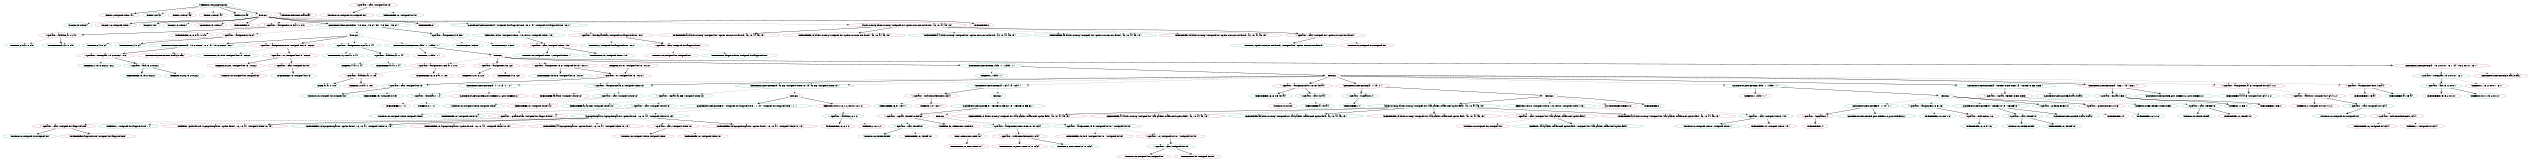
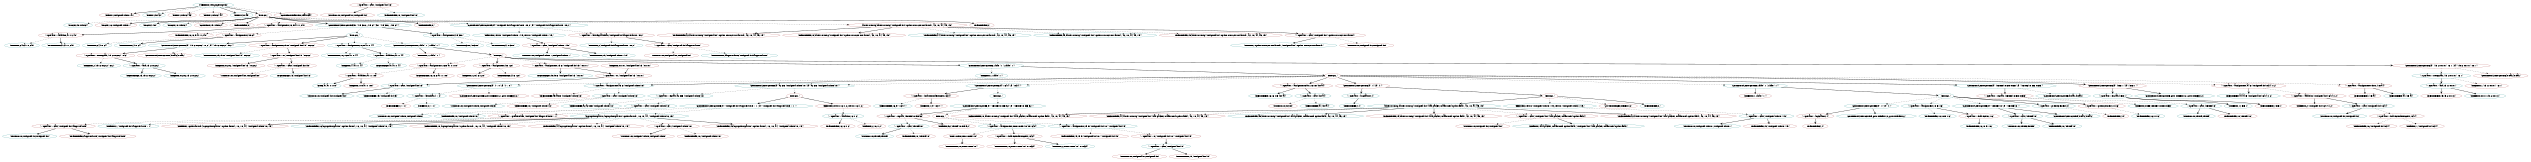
  digraph {
    node [color=teal]
    edge [arrowhead=vee style=bold]
    n1 [label="(METHOD,udhcp_get_option)"]
    n2 [color=brown label="(PARAM,unsigned __int8 *a1)"]
    n3 [label="(PARAM,int a2)"]
    n4 [color=brown label="(PARAM,__int64 a3)"]
    n5 [color=brown label="(PARAM,__int64 a4)"]
    n6 [label="(PARAM,int a5)"]
    n7 [color=brown label="(BLOCK,,)"]
-   n8 [color=brown label="(METHOD_RETURN,__fastcall)"]
+   n8 [color=brown label="(CONTROL_RETURN,__fastcall)"]
    n9 [label="(LOCAL,v5: __int64)"]
    n10 [color=brown label="(LOCAL,v6: unsigned __int8 *)"]
    n11 [label="(LOCAL,i: int)"]
    n12 [label="(LOCAL,v8: __int64)"]
    n13 [color=brown label="(CONTROL,v9: __int64)"]
    n14 [color=brown label="(IDENTIFIER,L,)"]
    n15 [color=brown label="(<operator>.assignment,v6 = a1 + 240)"]
    n16 [label="(CONTROL_STRUCTURE,for ( i = 388; ; i = 64 ),for ( i = 388; ; i = 64 ))"]
    n17 [color=brown label="(IDENTIFIER,L,)"]
    n18 [label="(CONTROL_STRUCTURE,if ( (unsigned int)dhcp_verbose <= 2 ),if ( (unsigned int)dhcp_verbose <= 2 ))"]
    n19 [color=brown label="(bb_error_msg,bb_error_msg((unsigned int)\"option 0x%02x not found\", a2, v8, a4, a5, v5))"]
    n20 [color=brown label="(IDENTIFIER,L,)"]
    n21 [color=brown label="(IDENTIFIER,v6,v6 = a1 + 240)"]
    n22 [color=brown label="(<operator>.addition,a1 + 240)"]
    n23 [label="(<operator>.assignment,i = 388)"]
    n24 [color=brown label="(<operator>.assignment,i = 64)"]
    n25 [label="(BLOCK,,)"]
    n26 [color=brown label="(<operator>.lessEqualsThan,(unsigned int)dhcp_verbose <= 2)"]
    n27 [label="(RETURN,return (unsigned __int8 *)v9;,return (unsigned __int8 *)v9;)"]
    n28 [color=brown label="(<operator>.cast,(unsigned int)\"option 0x%02x not found\")"]
    n29 [color=brown label="(IDENTIFIER,a2,bb_error_msg((unsigned int)\"option 0x%02x not found\", a2, v8, a4, a5, v5))"]
    n30 [color=brown label="(IDENTIFIER,v8,bb_error_msg((unsigned int)\"option 0x%02x not found\", a2, v8, a4, a5, v5))"]
    n31 [label="(IDENTIFIER,a4,bb_error_msg((unsigned int)\"option 0x%02x not found\", a2, v8, a4, a5, v5))"]
    n32 [label="(IDENTIFIER,a5,bb_error_msg((unsigned int)\"option 0x%02x not found\", a2, v8, a4, a5, v5))"]
    n33 [color=brown label="(IDENTIFIER,v5,bb_error_msg((unsigned int)\"option 0x%02x not found\", a2, v8, a4, a5, v5))"]
    n34 [label="(IDENTIFIER,a1,a1 + 240)"]
    n35 [label="(LITERAL,240,a1 + 240)"]
    n36 [label="(IDENTIFIER,i,i = 388)"]
    n37 [label="(LITERAL,388,i = 388)"]
    n38 [label="(IDENTIFIER,i,i = 64)"]
    n39 [label="(LITERAL,64,i = 64)"]
    n40 [label="(CONTROL_STRUCTURE,while ( 1 ),while ( 1 ))"]
    n41 [label="(CONTROL_STRUCTURE,if ( (v5 & 0x202) != 2 ),if ( (v5 & 0x202) != 2 ))"]
    n42 [color=brown label="(<operator>.assignment,v5 = (unsigned int)v5 | 0x202)"]
    n43 [label="(<operator>.assignment,v6 = a1 + 44)"]
    n44 [color=brown label="(LITERAL,1,while ( 1 ))"]
    n45 [color=brown label="(BLOCK,,)"]
    n46 [color=brown label="(<operator>.notEquals,(v5 & 0x202) != 2)"]
    n47 [color=brown label="(CONTROL_STRUCTURE,break;,break;)"]
    n48 [label="(IDENTIFIER,v5,v5 = (unsigned int)v5 | 0x202)"]
    n49 [color=brown label="(<operator>.or,(unsigned int)v5 | 0x202)"]
    n50 [label="(IDENTIFIER,v6,v6 = a1 + 44)"]
    n51 [label="(<operator>.addition,a1 + 44)"]
    n52 [label="(CONTROL_STRUCTURE,while ( 1 ),while ( 1 ))"]
    n53 [color=brown label="(CONTROL_STRUCTURE,if ( (v5 & 0x101) != 1 ),if ( (v5 & 0x101) != 1 ))"]
    n54 [color=brown label="(<operator>.assignment,v5 = (unsigned int)v5 | 0x101)"]
    n55 [color=brown label="(<operator>.assignment,v6 = a1 + 108)"]
    n56 [color=brown label="(<operator>.assignment,i = 128)"]
    n57 [label="(LITERAL,1,while ( 1 ))"]
    n58 [color=brown label="(BLOCK,,)"]
    n59 [label="(<operator>.notEquals,(v5 & 0x101) != 1)"]
    n60 [color=brown label="(CONTROL_STRUCTURE,break;,break;)"]
    n61 [label="(IDENTIFIER,v5,v5 = (unsigned int)v5 | 0x101)"]
    n62 [color=brown label="(<operator>.or,(unsigned int)v5 | 0x101)"]
    n63 [color=brown label="(IDENTIFIER,v6,v6 = a1 + 108)"]
    n64 [color=brown label="(<operator>.addition,a1 + 108)"]
    n65 [color=brown label="(IDENTIFIER,i,i = 128)"]
    n66 [color=brown label="(LITERAL,128,i = 128)"]
    n67 [label="(CONTROL_STRUCTURE,while ( 1 ),while ( 1 ))"]
    n68 [label="(CONTROL_STRUCTURE,if ( (_BYTE)v8 == 0xFF ),if ( (_BYTE)v8 == 0xFF ))"]
    n69 [color=brown label="(CONTROL_STRUCTURE,if ( i == 1 ),if ( i == 1 ))"]
    n70 [color=brown label="(<operator>.assignment,a4 = (unsigned int)v6[1] + 2)"]
    n71 [color=brown label="(<operator>.assignmentMinus,i -= a4)"]
    n72 [label="(CONTROL_STRUCTURE,if ( i < 0 ),if ( i < 0 ))"]
    n73 [label="(<operator>.assignment,a5 = (unsigned __int8)v8)"]
    n74 [label="(CONTROL_STRUCTURE,if ( a2 == (unsigned __int8)v8 ),if ( a2 == (unsigned __int8)v8 ))"]
    n75 [label="(CONTROL_STRUCTURE,if ( v6[1] ),if ( v6[1] ))"]
    n76 [color=brown label="(<operator>.assignmentPlus,v6 += (int)a4)"]
    n77 [color=brown label="(CONTROL_STRUCTURE,if ( !i ),if ( !i ))"]
    n78 [color=brown label="(LITERAL,1,while ( 1 ))"]
    n79 [label="(BLOCK,,)"]
    n80 [color=brown label="(<operator>.equals,(_BYTE)v8 == 0xFF)"]
    n81 [label="(CONTROL_STRUCTURE,break;,break;)"]
    n82 [label="(<operator>.equals,i == 1)"]
    n83 [label="(CONTROL_STRUCTURE,goto LABEL_12;,goto LABEL_12;)"]
    n84 [label="(IDENTIFIER,a4,a4 = (unsigned int)v6[1] + 2)"]
    n85 [color=brown label="(<operator>.addition,(unsigned int)v6[1] + 2)"]
    n86 [color=brown label="(IDENTIFIER,i,i -= a4)"]
    n87 [label="(IDENTIFIER,a4,i -= a4)"]
    n88 [label="(<operator>.lessThan,i < 0)"]
    n89 [color=brown label="(CONTROL_STRUCTURE,goto LABEL_12;,goto LABEL_12;)"]
    n90 [color=brown label="(IDENTIFIER,a5,a5 = (unsigned __int8)v8)"]
    n91 [label="(<operator>.cast,(unsigned __int8)v8)"]
    n92 [label="(<operator>.equals,a2 == (unsigned __int8)v8)"]
    n93 [color=brown label="(BLOCK,,)"]
    n94 [color=brown label="(<operator>.indirectIndexAccess,v6[1])"]
    n95 [label="(BLOCK,,)"]
    n96 [label="(IDENTIFIER,v6,v6 += (int)a4)"]
    n97 [label="(<operator>.cast,(int)a4)"]
    n98 [label="(<operator>.logicalNot,!i)"]
    n99 [color=brown label="(BLOCK,,)"]
    n100 [label="(<operator>.assignment,v8 = *v6)"]
    n101 [label="(CONTROL_STRUCTURE,if ( (_BYTE)v8 ),if ( (_BYTE)v8 ))"]
    n102 [label="(<operator>.preDecrement,--i)"]
    n103 [color=brown label="(<operator>.preIncrement,++v6)"]
    n104 [label="(CONTROL_STRUCTURE,if ( !i ),if ( !i ))"]
    n105 [label="(IDENTIFIER,v8,v8 = *v6)"]
    n106 [color=brown label="(<operator>.indirection,*v6)"]
    n107 [label="(<operator>.cast,(_BYTE)v8)"]
    n108 [label="(CONTROL_STRUCTURE,break;,break;)"]
    n109 [color=brown label="(IDENTIFIER,i,--i)"]
    n110 [label="(IDENTIFIER,v6,++v6)"]
    n111 [color=brown label="(<operator>.logicalNot,!i)"]
    n112 [label="(CONTROL_STRUCTURE,goto LABEL_12;,goto LABEL_12;)"]
    n113 [label="(IDENTIFIER,v6,v8 = *v6)"]
    n114 [label="(UNKNOWN,_BYTE,_BYTE)"]
    n115 [label="(IDENTIFIER,v8,(_BYTE)v8)"]
    n116 [color=brown label="(IDENTIFIER,i,!i)"]
    n117 [label="(<operator>.cast,(_BYTE)v8)"]
    n118 [label="(LITERAL,0xFF,(_BYTE)v8 == 0xFF)"]
    n119 [label="(UNKNOWN,_BYTE,_BYTE)"]
    n120 [color=brown label="(IDENTIFIER,v8,(_BYTE)v8)"]
    n121 [color=brown label="(IDENTIFIER,i,i == 1)"]
    n122 [label="(LITERAL,1,i == 1)"]
    n123 [label="(<operator>.cast,(unsigned int)v6[1])"]
    n124 [color=brown label="(LITERAL,2,(unsigned int)v6[1] + 2)"]
    n125 [label="(UNKNOWN,unsigned int,unsigned int)"]
    n126 [color=brown label="(<operator>.indirectIndexAccess,v6[1])"]
    n127 [color=brown label="(IDENTIFIER,v6,(unsigned int)v6[1])"]
    n128 [color=brown label="(LITERAL,1,(unsigned int)v6[1])"]
    n129 [color=brown label="(IDENTIFIER,i,i < 0)"]
    n130 [label="(LITERAL,0,i < 0)"]
    n131 [label="(UNKNOWN,unsigned __int8,unsigned __int8)"]
    n132 [color=brown label="(IDENTIFIER,v8,(unsigned __int8)v8)"]
    n133 [label="(IDENTIFIER,a2,a2 == (unsigned __int8)v8)"]
    n134 [label="(<operator>.cast,(unsigned __int8)v8)"]
    n135 [label="(CONTROL_STRUCTURE,if ( (unsigned int)dhcp_verbose > 1 ),if ( (unsigned int)dhcp_verbose > 1 ))"]
    n136 [color=brown label="(RETURN,return v6 + 2;,return v6 + 2;)"]
    n137 [label="(UNKNOWN,unsigned __int8,unsigned __int8)"]
    n138 [label="(IDENTIFIER,v8,(unsigned __int8)v8)"]
    n139 [color=brown label="(<operator>.greaterThan,(unsigned int)dhcp_verbose > 1)"]
    n140 [label="(log_option_part_0,log_option_part_0(\"option found\", v6, v8, a4, (unsigned __int8)v8, v5))"]
    n141 [label="(<operator>.addition,v6 + 2)"]
    n142 [color=brown label="(<operator>.cast,(unsigned int)dhcp_verbose)"]
    n143 [label="(LITERAL,1,(unsigned int)dhcp_verbose > 1)"]
    n144 [color=brown label="(LITERAL,\"option found\",log_option_part_0(\"option found\", v6, v8, a4, (unsigned __int8)v8, v5))"]
    n145 [label="(IDENTIFIER,v6,log_option_part_0(\"option found\", v6, v8, a4, (unsigned __int8)v8, v5))"]
    n146 [color=brown label="(IDENTIFIER,v8,log_option_part_0(\"option found\", v6, v8, a4, (unsigned __int8)v8, v5))"]
    n147 [color=brown label="(IDENTIFIER,a4,log_option_part_0(\"option found\", v6, v8, a4, (unsigned __int8)v8, v5))"]
    n148 [color=brown label="(<operator>.cast,(unsigned __int8)v8)"]
    n149 [color=brown label="(IDENTIFIER,v5,log_option_part_0(\"option found\", v6, v8, a4, (unsigned __int8)v8, v5))"]
    n150 [label="(UNKNOWN,unsigned int,unsigned int)"]
    n151 [color=brown label="(IDENTIFIER,dhcp_verbose,(unsigned int)dhcp_verbose)"]
    n152 [color=brown label="(UNKNOWN,unsigned __int8,unsigned __int8)"]
    n153 [color=brown label="(IDENTIFIER,v8,(unsigned __int8)v8)"]
    n154 [color=brown label="(IDENTIFIER,v6,v6 + 2)"]
    n155 [color=brown label="(LITERAL,2,v6 + 2)"]
    n156 [label="(IDENTIFIER,v6,if ( v6[1] ))"]
    n157 [color=brown label="(LITERAL,1,if ( v6[1] ))"]
    n158 [label="(CONTROL_STRUCTURE,if ( (_BYTE)v8 == 52 ),if ( (_BYTE)v8 == 52 ))"]
    n159 [color=brown label="(<operator>.equals,(_BYTE)v8 == 52)"]
    n160 [color=brown label="(BLOCK,,)"]
    n161 [label="(<operator>.cast,(_BYTE)v8)"]
-   n162 [color=brown label="(LITERAL,52,(_RETURN)v8 == 52)"]
+   n162 [color=brown label="(LITERAL,52,(_BYTE)v8 == 52)"]
    n163 [label="(<operator>.assignment,LODWORD(v8) = v6[2])"]
    n164 [label="(<operator>.assignment,v5 = (unsigned int)v8 | (unsigned int)v5)"]
    n165 [label="(UNKNOWN,_BYTE,_BYTE)"]
    n166 [color=brown label="(IDENTIFIER,v8,(_BYTE)v8)"]
    n167 [color=brown label="(LODWORD,LODWORD(v8))"]
    n168 [color=brown label="(<operator>.indirectIndexAccess,v6[2])"]
    n169 [color=brown label="(IDENTIFIER,v5,v5 = (unsigned int)v8 | (unsigned int)v5)"]
    n170 [color=brown label="(<operator>.or,(unsigned int)v8 | (unsigned int)v5)"]
    n171 [color=brown label="(IDENTIFIER,v8,LODWORD(v8))"]
    n172 [color=brown label="(IDENTIFIER,v6,LODWORD(v8) = v6[2])"]
    n173 [label="(LITERAL,2,LODWORD(v8) = v6[2])"]
    n174 [label="(<operator>.cast,(unsigned int)v5)"]
    n175 [color=brown label="(<operator>.cast,(unsigned int)v8)"]
    n176 [color=brown label="(UNKNOWN,unsigned int,unsigned int)"]
    n177 [label="(IDENTIFIER,v8,(unsigned int)v8)"]
    n178 [color=brown label="(UNKNOWN,unsigned int,unsigned int)"]
    n179 [color=brown label="(IDENTIFIER,v5,(unsigned int)v5)"]
    n180 [color=brown label="(UNKNOWN,int,int)"]
    n181 [label="(IDENTIFIER,a4,(int)a4)"]
    n182 [label="(IDENTIFIER,i,!i)"]
    n183 [color=brown label="(JUMP_TARGET,LABEL_12)"]
    n184 [label="(IDENTIFIER,L,)"]
    n185 [label="(bb_error_msg,bb_error_msg((unsigned int)\"bad packet, malformed option field\", a2, v8, a4, a5, v5))"]
    n186 [label="(RETURN,return (unsigned __int8 *)v9;,return (unsigned __int8 *)v9;)"]
    n187 [color=brown label="(<operator>.cast,(unsigned int)\"bad packet, malformed option field\")"]
    n188 [color=brown label="(IDENTIFIER,a2,bb_error_msg((unsigned int)\"bad packet, malformed option field\", a2, v8, a4, a5, v5))"]
    n189 [color=brown label="(IDENTIFIER,v8,bb_error_msg((unsigned int)\"bad packet, malformed option field\", a2, v8, a4, a5, v5))"]
    n190 [color=brown label="(IDENTIFIER,a4,bb_error_msg((unsigned int)\"bad packet, malformed option field\", a2, v8, a4, a5, v5))"]
    n191 [label="(IDENTIFIER,a5,bb_error_msg((unsigned int)\"bad packet, malformed option field\", a2, v8, a4, a5, v5))"]
    n192 [color=brown label="(IDENTIFIER,v5,bb_error_msg((unsigned int)\"bad packet, malformed option field\", a2, v8, a4, a5, v5))"]
    n193 [label="(<operator>.cast,(unsigned __int8 *)v9)"]
    n194 [color=brown label="(UNKNOWN,unsigned int,unsigned int)"]
    n195 [label="(LITERAL,\"bad packet, malformed option field\",(unsigned int)\"bad packet, malformed option field\")"]
    n196 [label="(UNKNOWN,unsigned __int8 *,unsigned __int8 *)"]
    n197 [color=brown label="(IDENTIFIER,v9,(unsigned __int8 *)v9)"]
    n198 [label="(<operator>.and,v5 & 0x101)"]
    n199 [color=brown label="(LITERAL,1,(v5 & 0x101) != 1)"]
    n200 [color=brown label="(IDENTIFIER,v5,v5 & 0x101)"]
    n201 [label="(LITERAL,0x101,v5 & 0x101)"]
    n202 [label="(<operator>.cast,(unsigned int)v5)"]
    n203 [label="(UNKNOWN,unsigned int,unsigned int)"]
    n204 [label="(IDENTIFIER,v5,(unsigned int)v5)"]
    n205 [color=brown label="(LITERAL,0x101,(unsigned int)v5 | 0x101)"]
    n206 [label="(BYTE,a1,a1 + 108)"]
    n207 [color=brown label="(LITERAL,108,a1 + 108)"]
    n208 [label="(<operator>.and,v5 & 0x202)"]
    n209 [label="(LITERAL,2,(v5 & 0x202) != 2)"]
    n210 [label="(IDENTIFIER,v5,v5 & 0x202)"]
    n211 [label="(LITERAL,0x202,v5 & 0x202)"]
    n212 [color=brown label="(<operator>.cast,(unsigned int)v5)"]
    n213 [color=brown label="(LITERAL,0x202,(unsigned int)v5 | 0x202)"]
    n214 [color=brown label="(UNKNOWN,unsigned int,unsigned int)"]
    n215 [label="(IDENTIFIER,v5,(unsigned int)v5)"]
    n216 [label="(IDENTIFIER,a1,a1 + 44)"]
    n217 [label="(LITERAL,44,a1 + 44)"]
    n218 [color=brown label="(<operator>.cast,(unsigned int)dhcp_verbose)"]
    n219 [label="(LITERAL,2,(unsigned int)dhcp_verbose <= 2)"]
    n220 [color=brown label="(<operator>.cast,(unsigned __int8 *)v9)"]
    n221 [color=brown label="(UNKNOWN,unsigned int,unsigned int)"]
    n222 [label="(IDENTIFIER,dhcp_verbose,(unsigned int)dhcp_verbose)"]
    n223 [label="(UNKNOWN,unsigned __int8 *,unsigned __int8 *)"]
    n224 [label="(IDENTIFIER,v9,(unsigned __int8 *)v9)"]
    n225 [color=brown label="(UNKNOWN,unsigned int,unsigned int)"]
    n226 [label="(LITERAL,\"option 0x%02x not found\",(unsigned int)\"option 0x%02x not found\")"]
    n1 -> n2
    n1 -> n3 [arrowhead=dot style=dashed]
    n1 -> n4 [style=dashed]
    n1 -> n5 [arrowhead=dot style=dashed]
    n1 -> n6
    n1 -> n7
    n1 -> n8 [style=dashed]
    n7 -> n9 [arrowhead=dot style=dashed]
    n7 -> n10 [arrowhead=dot]
    n7 -> n11
    n7 -> n12 [style=dashed]
    n7 -> n13 [arrowhead=dot style=dashed]
    n7 -> n14 [arrowhead=dot]
    n7 -> n15 [arrowhead=dot style=dashed]
    n7 -> n16
    n7 -> n17 [arrowhead=dot]
    n7 -> n18 [arrowhead=dot style=dashed]
    n7 -> n19 [arrowhead=dot style=dashed]
    n7 -> n20 [arrowhead=dot]
    n15 -> n21 [arrowhead=dot style=dashed]
    n15 -> n22 [arrowhead=dot]
    n16 -> n23 [arrowhead=dot]
    n16 -> n24 [style=dashed]
    n16 -> n25 [arrowhead=dot style=dashed]
    n18 -> n26 [style=dashed]
    n18 -> n27 [style=dashed]
    n19 -> n28
    n19 -> n29
    n19 -> n30
    n19 -> n31 [style=dashed]
    n19 -> n32 [arrowhead=dot style=dashed]
    n19 -> n33 [style=dashed]
    n22 -> n34 [arrowhead=dot]
    n22 -> n35 [style=dashed]
    n23 -> n36 [style=dashed]
    n23 -> n37 [style=dashed]
    n24 -> n38
    n24 -> n39 [style=dashed]
    n25 -> n40 [style=dashed]
    n25 -> n41
    n25 -> n42
    n25 -> n43 [arrowhead=dot style=dashed]
    n26 -> n218 [arrowhead=dot]
    n26 -> n219 [style=dashed]
    n27 -> n220 [arrowhead=dot]
    n28 -> n225 [arrowhead=dot style=dashed]
    n28 -> n226 [arrowhead=dot]
    n40 -> n44 [arrowhead=dot]
    n40 -> n45
    n41 -> n46
    n41 -> n47 [style=dashed]
    n42 -> n48 [arrowhead=dot style=dashed]
    n42 -> n49 [arrowhead=dot]
    n43 -> n50 [arrowhead=dot style=dashed]
    n43 -> n51 [arrowhead=dot]
    n45 -> n52 [arrowhead=dot]
    n45 -> n53
    n45 -> n54 [arrowhead=dot style=dashed]
    n45 -> n55 [arrowhead=dot style=dashed]
    n45 -> n56
    n46 -> n208
    n46 -> n209 [arrowhead=dot style=dashed]
    n49 -> n212
    n49 -> n213 [arrowhead=dot]
    n51 -> n216 [style=dashed]
    n51 -> n217 [arrowhead=dot style=dashed]
    n52 -> n57 [style=dashed]
    n52 -> n58
    n53 -> n59 [style=dashed]
    n53 -> n60 [style=dashed]
    n54 -> n61
    n54 -> n62 [arrowhead=dot]
    n55 -> n63
    n55 -> n64 [arrowhead=dot style=dashed]
    n56 -> n65 [arrowhead=dot style=dashed]
    n56 -> n66
    n58 -> n67 [style=dashed]
    n58 -> n68 [arrowhead=dot]
    n58 -> n69
    n58 -> n70 [arrowhead=dot style=dashed]
    n58 -> n71 [style=dashed]
    n58 -> n72 [style=dashed]
    n58 -> n73 [arrowhead=dot]
    n58 -> n74 [arrowhead=dot style=dashed]
    n58 -> n75 [arrowhead=dot style=dashed]
    n58 -> n76
    n58 -> n77 [arrowhead=dot]
    n59 -> n198
    n59 -> n199 [style=dashed]
    n62 -> n202 [arrowhead=dot]
    n64 -> n206
    n64 -> n207
    n67 -> n78 [arrowhead=dot]
    n67 -> n79
    n68 -> n80 [arrowhead=dot]
    n68 -> n81 [arrowhead=dot style=dashed]
    n69 -> n82
    n69 -> n83
    n70 -> n84
    n70 -> n85 [style=dashed]
    n71 -> n86 [arrowhead=dot]
    n71 -> n87
    n72 -> n88 [style=dashed]
    n72 -> n89 [arrowhead=dot style=dashed]
    n73 -> n90 [arrowhead=dot style=dashed]
    n73 -> n91 [style=dashed]
    n74 -> n92 [style=dashed]
    n74 -> n93 [style=dashed]
    n75 -> n94
    n75 -> n95 [style=dashed]
    n76 -> n96
    n76 -> n97
    n77 -> n98
    n77 -> n99
    n79 -> n100 [style=dashed]
    n79 -> n101 [style=dashed]
    n79 -> n102 [arrowhead=dot]
    n79 -> n103
    n79 -> n104 [arrowhead=dot style=dashed]
    n80 -> n117 [style=dashed]
    n80 -> n118 [arrowhead=dot style=dashed]
    n82 -> n121
    n82 -> n122
    n85 -> n123 [arrowhead=dot]
    n85 -> n124 [arrowhead=dot]
    n88 -> n129 [arrowhead=dot style=dashed]
    n88 -> n130 [arrowhead=dot style=dashed]
    n91 -> n131 [arrowhead=dot style=dashed]
    n91 -> n132 [arrowhead=dot style=dashed]
    n92 -> n133 [style=dashed]
    n92 -> n134 [style=dashed]
    n93 -> n135
    n93 -> n136 [arrowhead=dot]
    n94 -> n156 [arrowhead=dot style=dashed]
    n94 -> n157 [arrowhead=dot]
    n95 -> n158 [style=dashed]
    n97 -> n180 [style=dashed]
    n97 -> n181 [style=dashed]
    n98 -> n182 [arrowhead=dot]
    n99 -> n183 [arrowhead=dot style=dashed]
    n99 -> n184 [arrowhead=dot]
    n99 -> n185
    n99 -> n186 [style=dashed]
    n100 -> n105 [arrowhead=dot style=dashed]
    n100 -> n106
    n101 -> n107 [arrowhead=dot]
    n101 -> n108
    n102 -> n109 [style=dashed]
    n103 -> n110 [arrowhead=dot style=dashed]
    n104 -> n111
    n104 -> n112 [arrowhead=dot]
    n106 -> n113 [arrowhead=dot]
    n107 -> n114
    n107 -> n115
    n111 -> n116
    n117 -> n119 [arrowhead=dot]
    n117 -> n120 [arrowhead=dot]
    n123 -> n125
    n123 -> n126 [style=dashed]
    n126 -> n127 [style=dashed]
    n126 -> n128 [arrowhead=dot style=dashed]
    n134 -> n137 [arrowhead=dot style=dashed]
    n134 -> n138 [style=dashed]
    n135 -> n139 [arrowhead=dot style=dashed]
    n135 -> n140 [arrowhead=dot style=dashed]
    n136 -> n141 [arrowhead=dot style=dashed]
    n139 -> n142 [arrowhead=dot style=dashed]
    n139 -> n143 [style=dashed]
    n140 -> n144
    n140 -> n145
    n140 -> n146 [arrowhead=dot style=dashed]
    n140 -> n147 [arrowhead=dot style=dashed]
    n140 -> n148 [style=dashed]
    n140 -> n149
    n141 -> n154
    n141 -> n155 [style=dashed]
    n142 -> n150 [arrowhead=dot]
    n142 -> n151
    n148 -> n152 [arrowhead=dot]
    n148 -> n153 [style=dashed]
    n158 -> n159 [arrowhead=dot]
    n158 -> n160 [arrowhead=dot style=dashed]
    n159 -> n161 [arrowhead=dot style=dashed]
    n159 -> n162
    n160 -> n163 [arrowhead=dot style=dashed]
    n160 -> n164 [arrowhead=dot style=dashed]
    n161 -> n165
    n161 -> n166 [style=dashed]
    n163 -> n167 [style=dashed]
    n163 -> n168 [arrowhead=dot]
    n164 -> n169 [arrowhead=dot style=dashed]
    n164 -> n170 [style=dashed]
    n167 -> n171
    n168 -> n172
    n168 -> n173
    n170 -> n174
    n174 -> n178 [arrowhead=dot]
    n174 -> n179 [arrowhead=dot]
    n175 -> n176
    n175 -> n177 [arrowhead=dot style=dashed]
    n185 -> n187 [style=dashed]
    n185 -> n188 [arrowhead=dot]
    n185 -> n189
    n185 -> n190 [arrowhead=dot style=dashed]
    n185 -> n191 [arrowhead=dot]
    n185 -> n192
    n186 -> n193 [style=dashed]
    n187 -> n194 [arrowhead=dot style=dashed]
    n187 -> n195
    n193 -> n196
    n193 -> n197
    n198 -> n200
    n198 -> n201 [arrowhead=dot]
    n202 -> n203 [arrowhead=dot]
    n202 -> n204 [style=dashed]
    n205 -> n62 [arrowhead=dot]
    n208 -> n210
    n208 -> n211 [arrowhead=dot]
    n212 -> n214 [arrowhead=dot style=dashed]
    n212 -> n215
    n218 -> n221 [style=dashed]
    n218 -> n222 [style=dashed]
    n220 -> n223 [arrowhead=dot]
    n220 -> n224
  }
